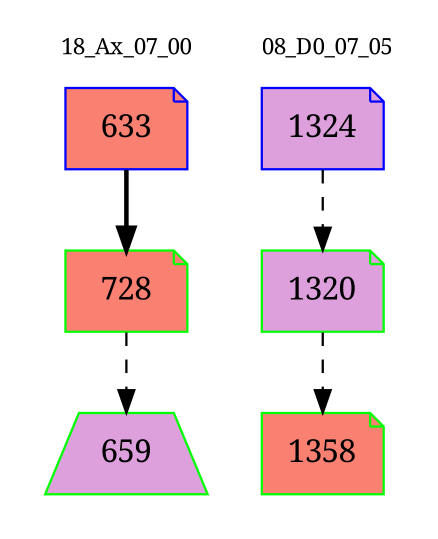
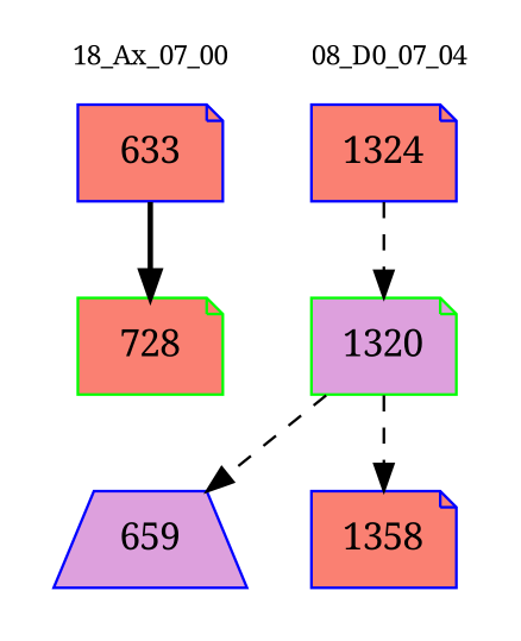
  digraph {
    fontname="Noto Serif"
    node [color=green fillcolor=salmon fontname="Noto Serif" shape=note style=filled]
    edge [color=black fontname="Noto Serif" style=dashed]
    n1 [color=blue label=633]
    n2 [label=728]
-   n3 [fillcolor=plum label=659 shape=trapezium]
-   n4 [color=blue fillcolor=plum label=1324]
+   n3 [color=blue fillcolor=plum label=659 shape=trapezium]
+   n4 [color=blue label=1324]
    n5 [fillcolor=plum label=1320]
-   n6 [label=1358]
+   n6 [color=blue label=1358]
    subgraph cluster_1 {
      color=white
      fontsize=10
      label="18_Ax_07_00"
      n1
      n2
      n3
    }
    subgraph cluster_2 {
      color=white
      fontsize=10
-     label="08_D0_07_05"
+     label="08_D0_07_04"
      n4
      n5
      n6
    }
    n1 -> n2 [style=bold]
-   n2 -> n3
+   n5 -> n3
    n4 -> n5
    n5 -> n6
  }
